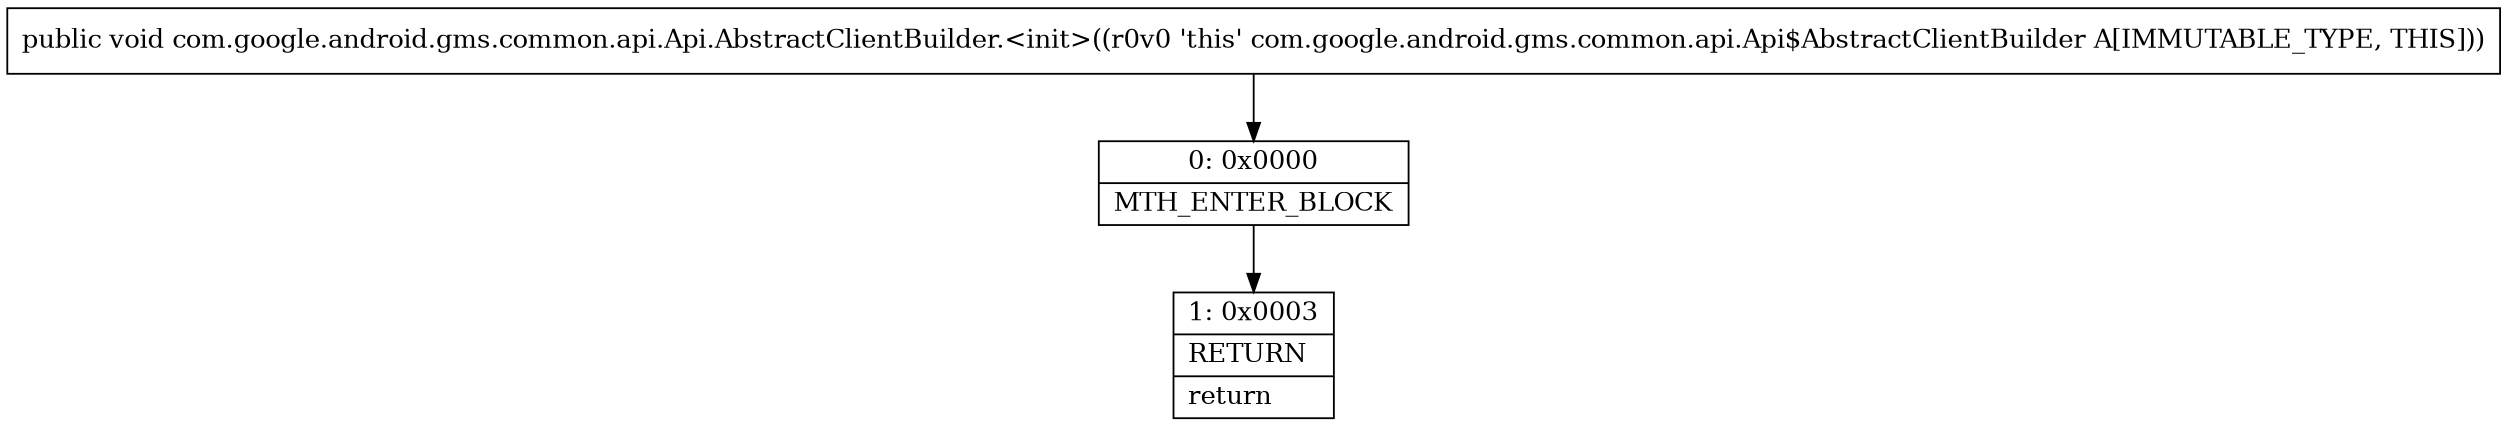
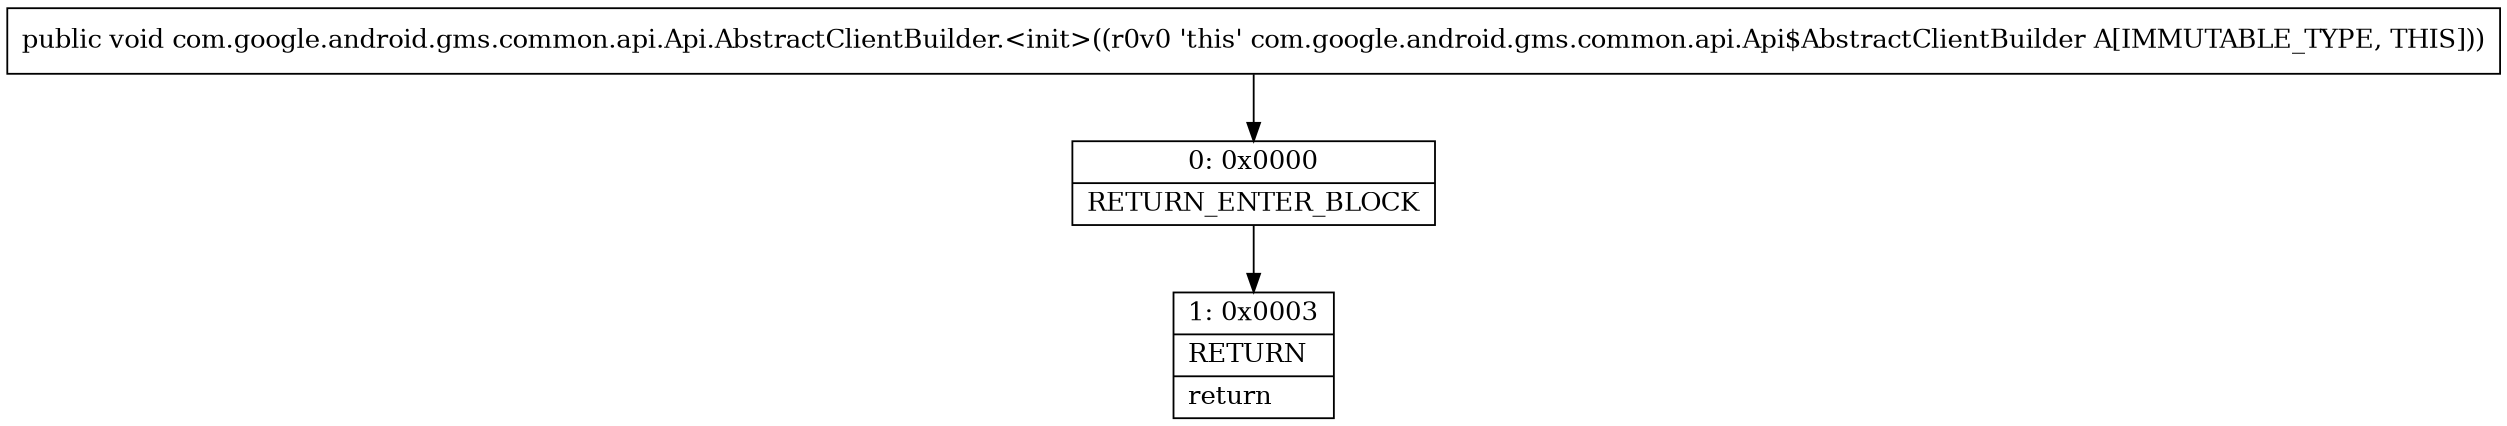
  digraph {
    node [shape=record]
-   n1 [label="{0\:\ 0x0000|MTH_ENTER_BLOCK\l}"]
+   n1 [label="{0\:\ 0x0000|RETURN_ENTER_BLOCK\l}"]
    n2 [label="{1\:\ 0x0003|RETURN\l|return\l}"]
    n3 [label="{public void com.google.android.gms.common.api.Api.AbstractClientBuilder.\<init\>((r0v0 'this' com.google.android.gms.common.api.Api$AbstractClientBuilder A[IMMUTABLE_TYPE, THIS])) }"]
    n1 -> n2
    n3 -> n1
  }
